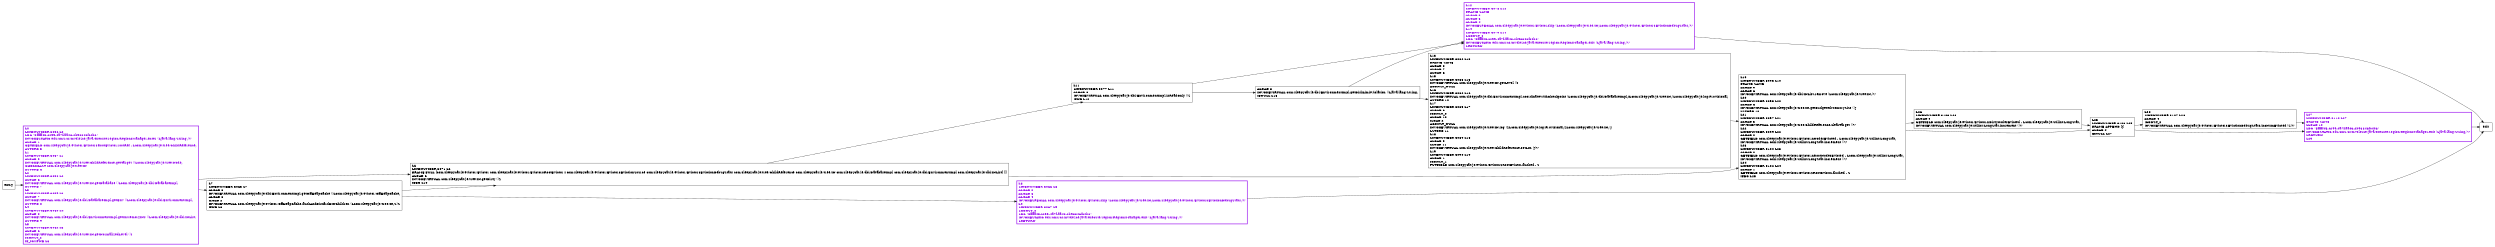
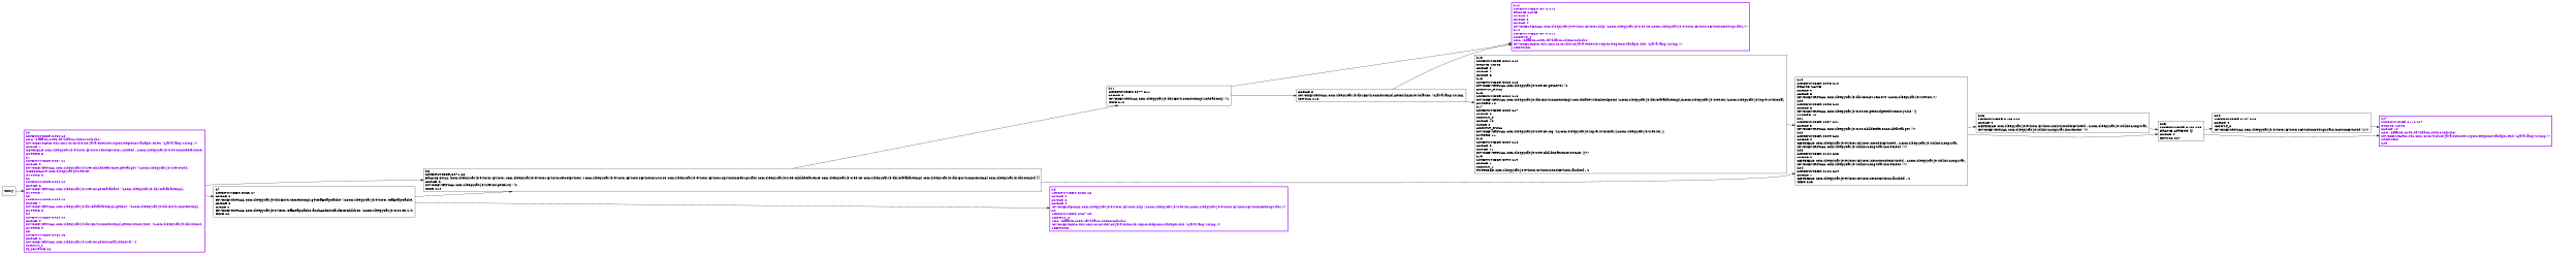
  digraph {
    rankdir=LR
    node [shape=record]
    n1 [color=purple fontcolor=purple label="L8\lLINENUMBER 3066 L8\lALOAD 0\lALOAD 6\lALOAD 4\lINVOKESPECIAL com/sleepycat/je/evictor/Evictor.skip (Lcom/sleepycat/je/tree/IN;Lcom/sleepycat/je/evictor/Evictor$EvictionDebugStats;)V\lL9\lLINENUMBER 3067 L9\lLCONST_0\lLDC \"5fffff45-c299-4a7f-aa43-2b93346fc4b6\"\lINVOKESTATIC edu/cmu/cs/mvelezce/java/execute/region/RegionsManager.exit (Ljava/lang/String;)V\lLRETURN\l" penwidth=3]
-   exit
    n3 [label="L26\lLINENUMBER 3103 L26\lALOAD 0\lGETFIELD com/sleepycat/je/evictor/Evictor.nDirtyNodesEvicted : Lcom/sleepycat/je/utilint/LongStat;\lINVOKEVIRTUAL com/sleepycat/je/utilint/LongStat.increment ()V\l"]
    n4 [label="L25\lLINENUMBER 3106 L25\lFRAME APPEND [J]\lALOAD 4\lIFNULL L27\l"]
    n5 [label="L11\lLINENUMBER 3077 L11\lALOAD 8\lINVOKEVIRTUAL com/sleepycat/je/dbi/EnvironmentImpl.isReadOnly ()Z\lIFNE L12\l"]
    n6 [label="ALOAD 8\lINVOKEVIRTUAL com/sleepycat/je/dbi/EnvironmentImpl.getDiskLimitViolation ()Ljava/lang/String;\lIFNULL L13\l"]
    n7 [color=purple fontcolor=purple label="L12\lLINENUMBER 3078 L12\lFRAME SAME\lALOAD 0\lALOAD 6\lALOAD 4\lINVOKESPECIAL com/sleepycat/je/evictor/Evictor.skip (Lcom/sleepycat/je/tree/IN;Lcom/sleepycat/je/evictor/Evictor$EvictionDebugStats;)V\lL14\lLINENUMBER 3079 L14\lLCONST_0\lLDC \"5fffff45-c299-4a7f-aa43-2b93346fc4b6\"\lINVOKESTATIC edu/cmu/cs/mvelezce/java/execute/region/RegionsManager.exit (Ljava/lang/String;)V\lLRETURN\l" penwidth=3]
    n8 [label="L13\lLINENUMBER 3082 L13\lFRAME SAME\lALOAD 8\lALOAD 7\lALOAD 6\lL15\lLINENUMBER 3083 L15\lINVOKEVIRTUAL com/sleepycat/je/tree/IN.getLevel ()I\lACONST_NULL\lL16\lLINENUMBER 3082 L16\lINVOKEVIRTUAL com/sleepycat/je/dbi/EnvironmentImpl.coordinateWithCheckpoint (Lcom/sleepycat/je/dbi/DatabaseImpl;ILcom/sleepycat/je/tree/IN;)Lcom/sleepycat/je/log/Provisional;\lASTORE 10\lL17\lLINENUMBER 3085 L17\lALOAD 6\lICONST_0\lALOAD 10\lILOAD 2\lACONST_NULL\lINVOKEVIRTUAL com/sleepycat/je/tree/IN.log (ZLcom/sleepycat/je/log/Provisional;ZLcom/sleepycat/je/tree/IN;)J\lLSTORE 11\lL18\lLINENUMBER 3089 L18\lALOAD 5\lLLOAD 11\lINVOKEVIRTUAL com/sleepycat/je/tree/ChildReference.setLsn (J)V\lL19\lLINENUMBER 3090 L19\lALOAD 1\lICONST_1\lPUTFIELD com/sleepycat/je/evictor/Evictor$RootEvictor.flushed : Z\l"]
    n9 [label="L10\lLINENUMBER 3093 L10\lFRAME SAME\lALOAD 9\lALOAD 6\lINVOKEVIRTUAL com/sleepycat/je/dbi/INList.remove (Lcom/sleepycat/je/tree/IN;)V\lL20\lLINENUMBER 3095 L20\lALOAD 6\lINVOKEVIRTUAL com/sleepycat/je/tree/IN.getBudgetedMemorySize ()J\lLSTORE 10\lL21\lLINENUMBER 3097 L21\lALOAD 5\lINVOKEVIRTUAL com/sleepycat/je/tree/ChildReference.clearTarget ()V\lL22\lLINENUMBER 3099 L22\lALOAD 0\lGETFIELD com/sleepycat/je/evictor/Evictor.nNodesEvicted : Lcom/sleepycat/je/utilint/LongStat;\lINVOKEVIRTUAL com/sleepycat/je/utilint/LongStat.increment ()V\lL23\lLINENUMBER 3100 L23\lALOAD 0\lGETFIELD com/sleepycat/je/evictor/Evictor.nRootNodesEvicted : Lcom/sleepycat/je/utilint/LongStat;\lINVOKEVIRTUAL com/sleepycat/je/utilint/LongStat.increment ()V\lL24\lLINENUMBER 3102 L24\lALOAD 1\lGETFIELD com/sleepycat/je/evictor/Evictor$RootEvictor.flushed : Z\lIFEQ L25\l"]
    n10 [color=purple fontcolor=purple label="L0\lLINENUMBER 3056 L0\lLDC \"5fffff45-c299-4a7f-aa43-2b93346fc4b6\"\lINVOKESTATIC edu/cmu/cs/mvelezce/java/execute/region/RegionsManager.enter (Ljava/lang/String;)V\lALOAD 1\lGETFIELD com/sleepycat/je/evictor/Evictor$RootEvictor.rootRef : Lcom/sleepycat/je/tree/ChildReference;\lASTORE 5\lL1\lLINENUMBER 3057 L1\lALOAD 5\lINVOKEVIRTUAL com/sleepycat/je/tree/ChildReference.getTarget ()Lcom/sleepycat/je/tree/Node;\lCHECKCAST com/sleepycat/je/tree/IN\lASTORE 6\lL2\lLINENUMBER 3058 L2\lALOAD 6\lINVOKEVIRTUAL com/sleepycat/je/tree/IN.getDatabase ()Lcom/sleepycat/je/dbi/DatabaseImpl;\lASTORE 7\lL3\lLINENUMBER 3059 L3\lALOAD 7\lINVOKEVIRTUAL com/sleepycat/je/dbi/DatabaseImpl.getEnv ()Lcom/sleepycat/je/dbi/EnvironmentImpl;\lASTORE 8\lL4\lLINENUMBER 3060 L4\lALOAD 8\lINVOKEVIRTUAL com/sleepycat/je/dbi/EnvironmentImpl.getInMemoryINs ()Lcom/sleepycat/je/dbi/INList;\lASTORE 9\lL5\lLINENUMBER 3062 L5\lALOAD 6\lINVOKEVIRTUAL com/sleepycat/je/tree/IN.getNormalizedLevel ()I\lICONST_2\lIF_ICMPNE L6\l" penwidth=3]
    n11 [label="L6\lLINENUMBER 3071 L6\lFRAME FULL [com/sleepycat/je/evictor/Evictor com/sleepycat/je/evictor/Evictor$RootEvictor I com/sleepycat/je/evictor/Evictor$EvictionSource com/sleepycat/je/evictor/Evictor$EvictionDebugStats com/sleepycat/je/tree/ChildReference com/sleepycat/je/tree/IN com/sleepycat/je/dbi/DatabaseImpl com/sleepycat/je/dbi/EnvironmentImpl com/sleepycat/je/dbi/INList] []\lALOAD 6\lINVOKEVIRTUAL com/sleepycat/je/tree/IN.getDirty ()Z\lIFEQ L10\l"]
    n12 [label="L7\lLINENUMBER 3063 L7\lALOAD 8\lINVOKEVIRTUAL com/sleepycat/je/dbi/EnvironmentImpl.getOffHeapCache ()Lcom/sleepycat/je/evictor/OffHeapCache;\lALOAD 6\lILOAD 2\lINVOKEVIRTUAL com/sleepycat/je/evictor/OffHeapCache.flushAndDiscardBINChildren (Lcom/sleepycat/je/tree/IN;Z)Z\lIFNE L6\l"]
    n13 [label="L28\lLINENUMBER 3107 L28\lALOAD 4\lICONST_0\lINVOKEVIRTUAL com/sleepycat/je/evictor/Evictor$EvictionDebugStats.incNumEvicted (Z)V\l"]
    n14 [color=purple fontcolor=purple label="L27\lLINENUMBER 3110 L27\lFRAME SAME\lLLOAD 10\lLDC \"5fffff45-c299-4a7f-aa43-2b93346fc4b6\"\lINVOKESTATIC edu/cmu/cs/mvelezce/java/execute/region/RegionsManager.exit (Ljava/lang/String;)V\lLRETURN\lL29\l" penwidth=3]
    entry
-   n1 -> exit
    n3 -> n4
    n4 -> n13
    n4 -> n14
    n5 -> n6
    n5 -> n7
    n6 -> n7
    n6 -> n8
-   n7 -> exit
    n8 -> n9
    n9 -> n3
    n9 -> n4
    n10 -> n11
    n10 -> n12
    n11 -> n5
    n11 -> n9
    n12 -> n1
    n12 -> n11
    n13 -> n14
-   n14 -> exit
    entry -> n10
  }
